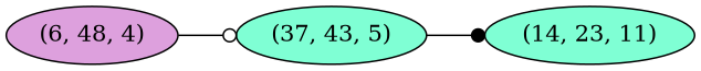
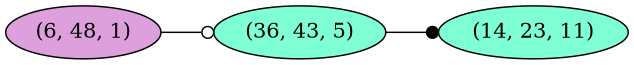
  digraph {
    rankdir=LR
    node [fillcolor=aquamarine style=filled]
-   "(6, 48, 4)" [fillcolor=plum]
-   "(37, 43, 5)"
+   "(6, 48, 4)" [fillcolor=plum label="(6, 48, 1)"]
+   "(37, 43, 5)" [label="(36, 43, 5)"]
    "(14, 23, 11)"
    "(6, 48, 4)" -> "(37, 43, 5)" [arrowhead=odot]
    "(37, 43, 5)" -> "(14, 23, 11)" [arrowhead=dot]
  }
